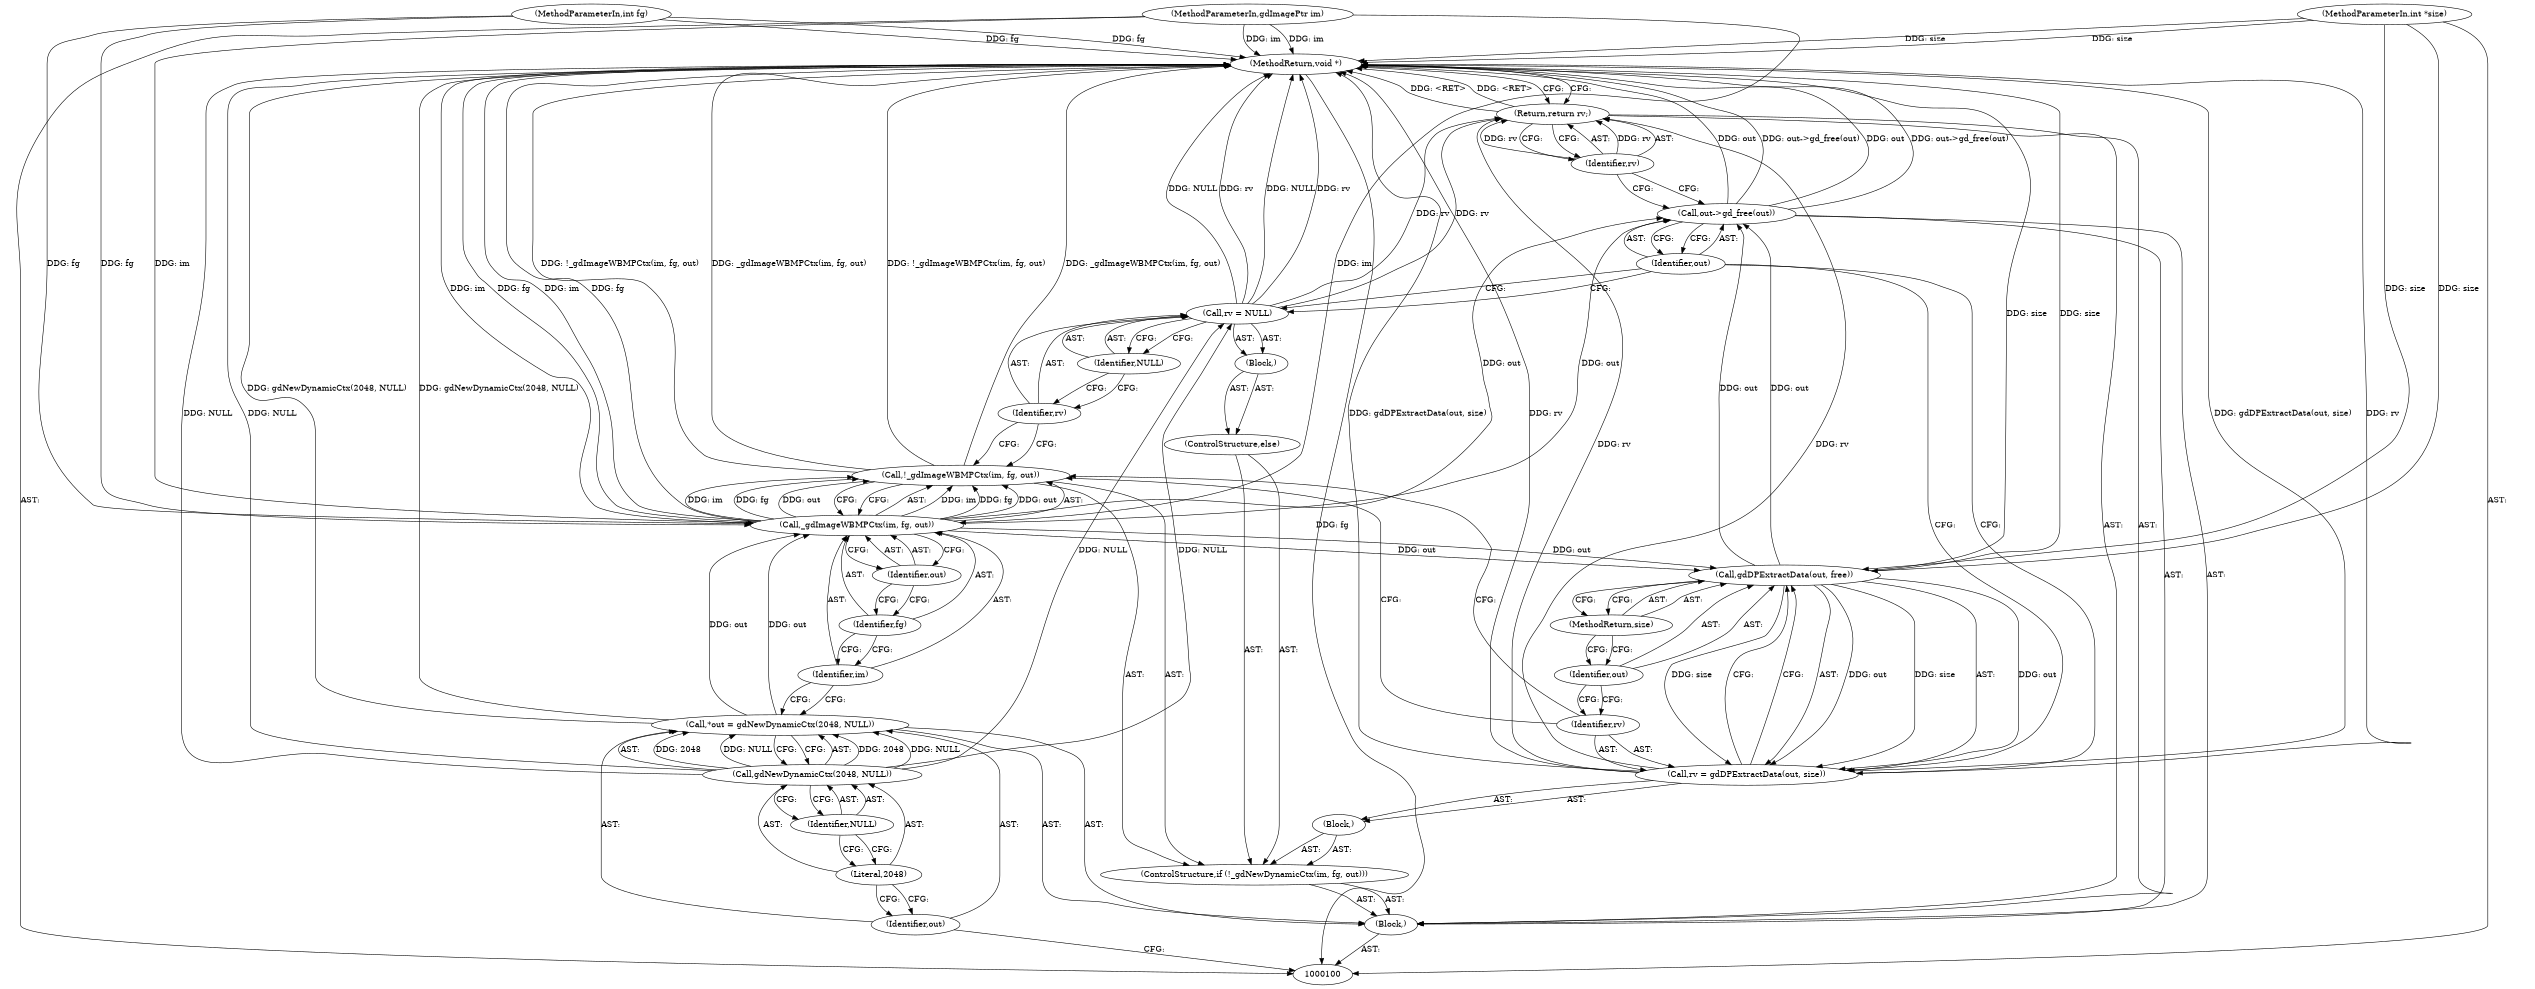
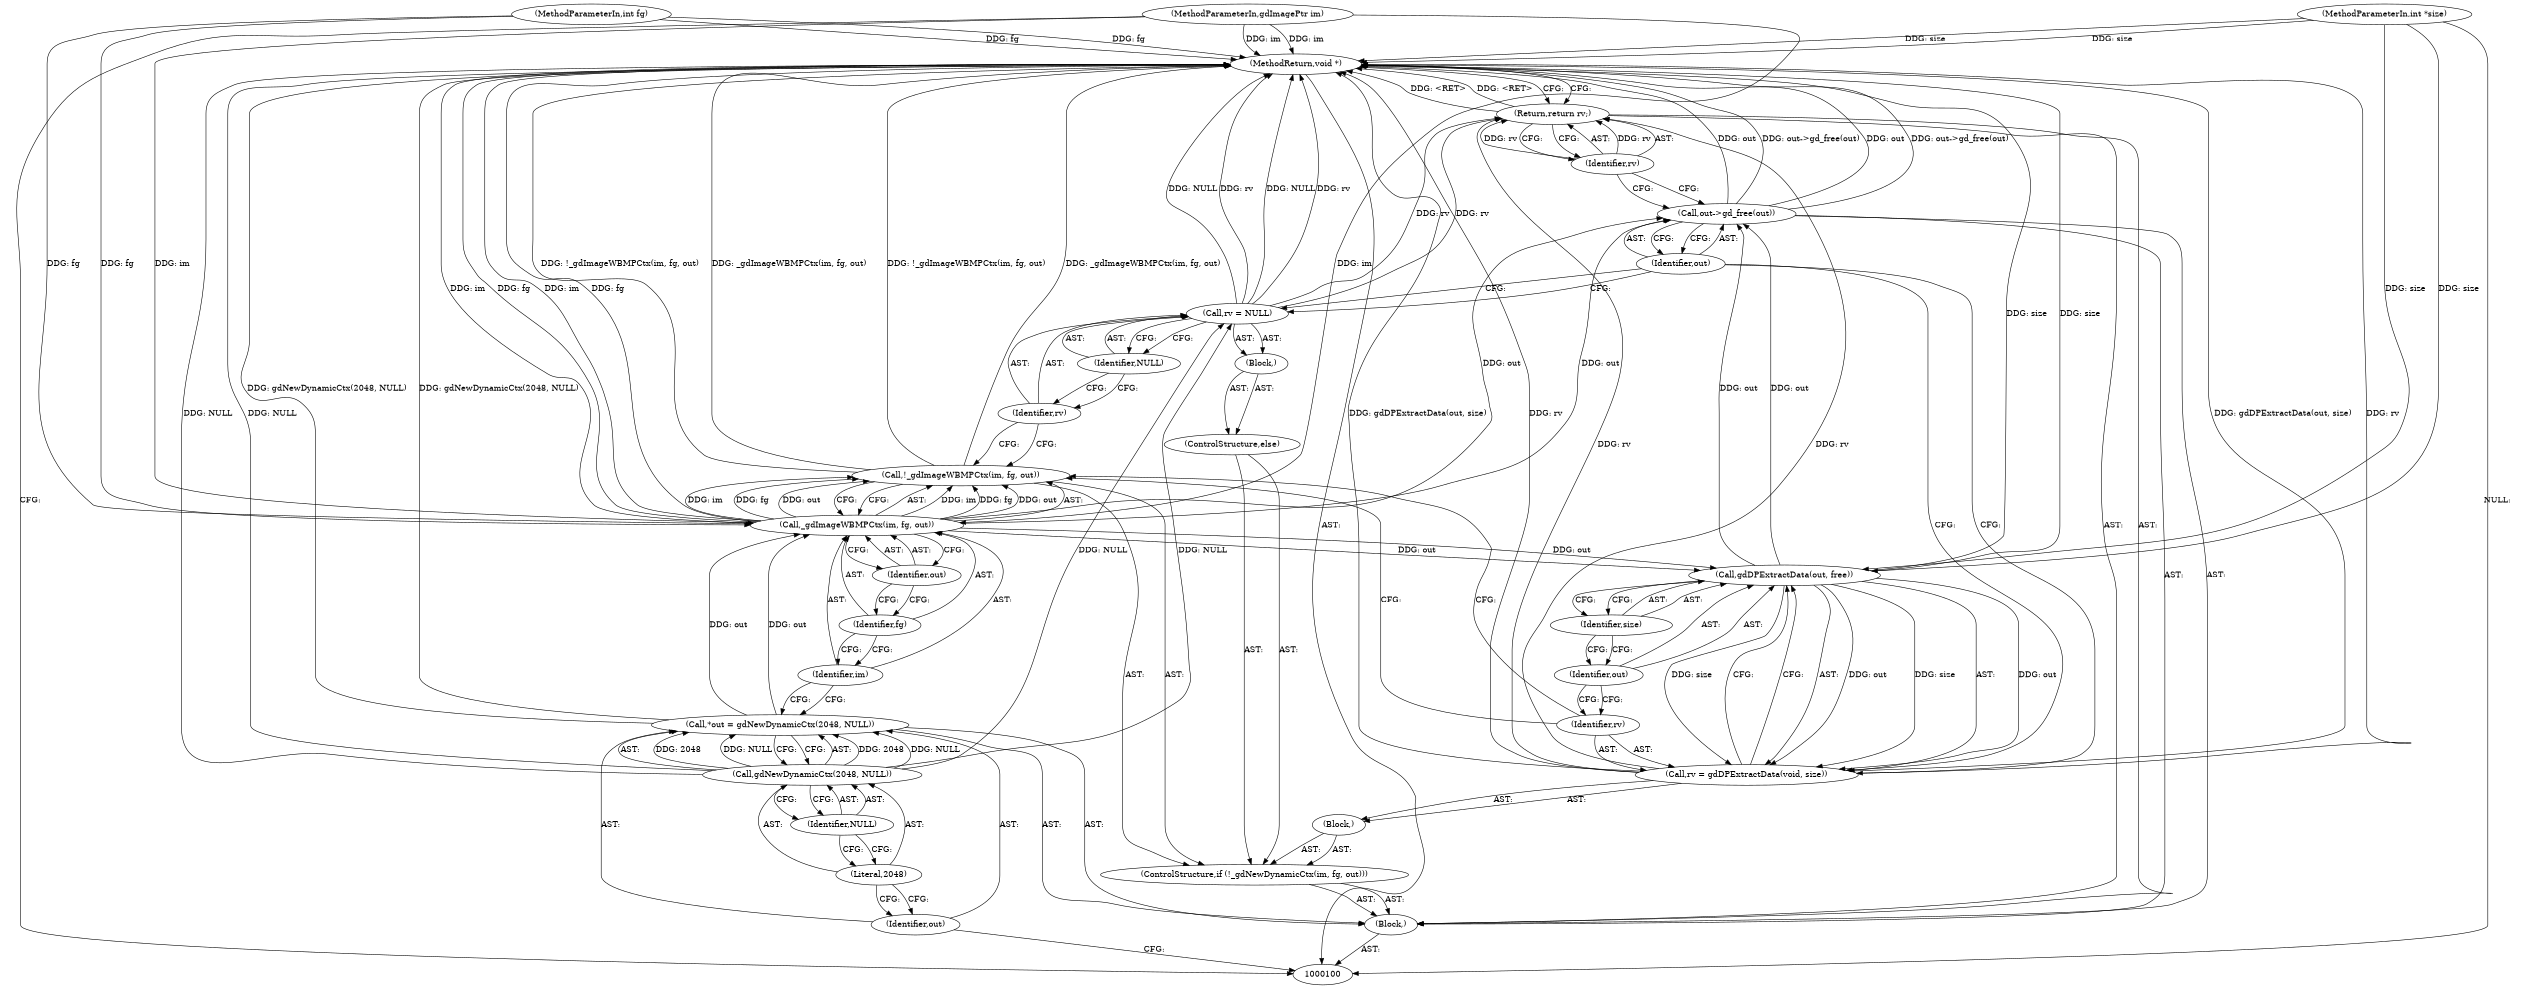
  digraph {
    n1 [label="(MethodReturn,void *)"]
    n2 [label="(Return,return rv;)"]
    1000100
    n4 [label="(Block,)"]
    n5 [label="(Identifier,rv)"]
    n6 [label="(MethodParameterIn,gdImagePtr im)"]
    n7 [label="(Call,_gdImageWBMPCtx(im, fg, out))"]
    n8 [label="(Call,gdDPExtractData(out, free))"]
    n9 [label="(Call,out->gd_free(out))"]
    n10 [label="(Identifier,out)"]
    n11 [label="(Call,!_gdImageWBMPCtx(im, fg, out))"]
    n12 [label="(MethodParameterIn,int *size)"]
-   n13 [label="(Call,rv = gdDPExtractData(out, size))"]
-   n14 [label="(MethodReturn,size)"]
+   n13 [label="(Call,rv = gdDPExtractData(void, size))"]
+   n14 [label="(Identifier,size)"]
    n15 [label="(MethodParameterIn,int fg)"]
    n16 [label="(Identifier,out)"]
    n17 [label="(Call,rv = NULL)"]
    n18 [label="(Block,)"]
    n19 [label="(Block,)"]
    n20 [label="(Identifier,NULL)"]
    n21 [label="(Call,*out = gdNewDynamicCtx(2048, NULL))"]
    n22 [label="(Call,gdNewDynamicCtx(2048, NULL))"]
    n23 [label="(Identifier,NULL)"]
    n24 [label="(Identifier,out)"]
    n25 [label="(Literal,2048)"]
    n26 [label="(ControlStructure,if (!_gdNewDynamicCtx(im, fg, out)))"]
    n27 [label="(Identifier,im)"]
    n28 [label="(Identifier,fg)"]
    n29 [label="(Identifier,rv)"]
    n30 [label="(Identifier,out)"]
    n31 [label="(ControlStructure,else)"]
    n32 [label="(Identifier,rv)"]
    n1 -> n2 [label="CFG: "]
    n1 -> n2 [label="CFG: "]
-   n1 -> 1000100 [label="DDG: fg"]
+   n1 -> 1000100 [label="AST: "]
    n2 -> n1 [label="DDG: <RET>"]
    n2 -> n1 [label="DDG: <RET>"]
    n2 -> n4 [label="AST: "]
    n2 -> n4 [label="AST: "]
    n2 -> n5 [label="CFG: "]
    n2 -> n5 [label="CFG: "]
    n4 -> 1000100 [label="AST: "]
    n5 -> n2 [label="AST: "]
    n5 -> n2 [label="DDG: rv"]
    n5 -> n2 [label="AST: "]
    n5 -> n2 [label="DDG: rv"]
    n5 -> n9 [label="CFG: "]
    n5 -> n9 [label="CFG: "]
    n6 -> n1 [label="DDG: im"]
    n6 -> n1 [label="DDG: im"]
-   n6 -> 1000100 [label="AST: "]
+   n6 -> 1000100 [label="CFG: "]
    n6 -> n7 [label="DDG: im"]
    n6 -> n7 [label="DDG: im"]
    n7 -> n1 [label="DDG: im"]
    n7 -> n1 [label="DDG: fg"]
    n7 -> n1 [label="DDG: im"]
    n7 -> n1 [label="DDG: fg"]
    n7 -> n8 [label="DDG: out"]
    n7 -> n8 [label="DDG: out"]
    n7 -> n9 [label="DDG: out"]
    n7 -> n9 [label="DDG: out"]
    n7 -> n10 [label="CFG: "]
    n7 -> n10 [label="CFG: "]
    n7 -> n11 [label="AST: "]
    n7 -> n11 [label="DDG: im"]
    n7 -> n11 [label="DDG: fg"]
    n7 -> n11 [label="DDG: out"]
    n7 -> n11 [label="AST: "]
    n7 -> n11 [label="DDG: im"]
    n7 -> n11 [label="DDG: fg"]
    n7 -> n11 [label="DDG: out"]
    n8 -> n1 [label="DDG: size"]
    n8 -> n1 [label="DDG: size"]
    n8 -> n9 [label="DDG: out"]
    n8 -> n9 [label="DDG: out"]
    n8 -> n13 [label="AST: "]
    n8 -> n13 [label="DDG: out"]
    n8 -> n13 [label="DDG: size"]
    n8 -> n13 [label="AST: "]
    n8 -> n13 [label="DDG: out"]
    n8 -> n13 [label="DDG: size"]
    n8 -> n14 [label="CFG: "]
    n8 -> n14 [label="CFG: "]
    n9 -> n1 [label="DDG: out"]
    n9 -> n1 [label="DDG: out->gd_free(out)"]
    n9 -> n1 [label="DDG: out"]
    n9 -> n1 [label="DDG: out->gd_free(out)"]
    n9 -> n4 [label="AST: "]
    n9 -> n4 [label="AST: "]
    n9 -> n16 [label="CFG: "]
    n9 -> n16 [label="CFG: "]
    n10 -> n7 [label="AST: "]
    n10 -> n7 [label="AST: "]
    n10 -> n28 [label="CFG: "]
    n10 -> n28 [label="CFG: "]
    n11 -> n1 [label="DDG: _gdImageWBMPCtx(im, fg, out)"]
    n11 -> n1 [label="DDG: !_gdImageWBMPCtx(im, fg, out)"]
    n11 -> n1 [label="DDG: _gdImageWBMPCtx(im, fg, out)"]
    n11 -> n1 [label="DDG: !_gdImageWBMPCtx(im, fg, out)"]
    n11 -> n7 [label="CFG: "]
    n11 -> n7 [label="CFG: "]
    n11 -> n26 [label="AST: "]
    n11 -> n26 [label="AST: "]
    n12 -> n1 [label="DDG: size"]
    n12 -> n1 [label="DDG: size"]
-   n12 -> 1000100 [label="AST: "]
+   n12 -> 1000100 [label="NULL: "]
    n12 -> n8 [label="DDG: size"]
    n12 -> n8 [label="DDG: size"]
    n13 -> n1 [label="DDG: gdDPExtractData(out, size)"]
    n13 -> n1 [label="DDG: rv"]
    n13 -> n1 [label="DDG: gdDPExtractData(out, size)"]
    n13 -> n1 [label="DDG: rv"]
    n13 -> n2 [label="DDG: rv"]
    n13 -> n2 [label="DDG: rv"]
    n13 -> n8 [label="CFG: "]
    n13 -> n8 [label="CFG: "]
    n13 -> n18 [label="AST: "]
    n13 -> n18 [label="AST: "]
    n14 -> n8 [label="AST: "]
    n14 -> n8 [label="AST: "]
    n14 -> n30 [label="CFG: "]
    n14 -> n30 [label="CFG: "]
    n15 -> n1 [label="DDG: fg"]
    n15 -> n1 [label="DDG: fg"]
    n15 -> n7 [label="DDG: fg"]
    n15 -> n7 [label="DDG: fg"]
    n16 -> n9 [label="AST: "]
    n16 -> n9 [label="AST: "]
    n16 -> n13 [label="CFG: "]
    n16 -> n13 [label="CFG: "]
    n16 -> n17 [label="CFG: "]
    n16 -> n17 [label="CFG: "]
    n17 -> n1 [label="DDG: rv"]
    n17 -> n1 [label="DDG: NULL"]
    n17 -> n1 [label="DDG: rv"]
    n17 -> n1 [label="DDG: NULL"]
    n17 -> n2 [label="DDG: rv"]
    n17 -> n2 [label="DDG: rv"]
    n17 -> n19 [label="AST: "]
    n17 -> n19 [label="AST: "]
    n17 -> n20 [label="CFG: "]
    n17 -> n20 [label="CFG: "]
    n18 -> n26 [label="AST: "]
    n18 -> n26 [label="AST: "]
    n19 -> n31 [label="AST: "]
    n19 -> n31 [label="AST: "]
    n20 -> n17 [label="AST: "]
    n20 -> n17 [label="AST: "]
    n20 -> n32 [label="CFG: "]
    n20 -> n32 [label="CFG: "]
    n21 -> n1 [label="DDG: gdNewDynamicCtx(2048, NULL)"]
    n21 -> n1 [label="DDG: gdNewDynamicCtx(2048, NULL)"]
    n21 -> n4 [label="AST: "]
    n21 -> n4 [label="AST: "]
    n21 -> n7 [label="DDG: out"]
    n21 -> n7 [label="DDG: out"]
    n21 -> n22 [label="CFG: "]
    n21 -> n22 [label="CFG: "]
    n22 -> n1 [label="DDG: NULL"]
    n22 -> n1 [label="DDG: NULL"]
    n22 -> n17 [label="DDG: NULL"]
    n22 -> n17 [label="DDG: NULL"]
    n22 -> n21 [label="AST: "]
    n22 -> n21 [label="DDG: 2048"]
    n22 -> n21 [label="DDG: NULL"]
    n22 -> n21 [label="AST: "]
    n22 -> n21 [label="DDG: 2048"]
    n22 -> n21 [label="DDG: NULL"]
    n22 -> n23 [label="CFG: "]
    n22 -> n23 [label="CFG: "]
    n23 -> n22 [label="AST: "]
    n23 -> n22 [label="AST: "]
    n23 -> n25 [label="CFG: "]
    n23 -> n25 [label="CFG: "]
    n24 -> 1000100 [label="CFG: "]
    n24 -> n21 [label="AST: "]
    n24 -> n21 [label="AST: "]
    n25 -> n22 [label="AST: "]
    n25 -> n22 [label="AST: "]
    n25 -> n24 [label="CFG: "]
    n25 -> n24 [label="CFG: "]
    n26 -> n4 [label="AST: "]
    n26 -> n4 [label="AST: "]
    n27 -> n7 [label="AST: "]
    n27 -> n7 [label="AST: "]
    n27 -> n21 [label="CFG: "]
    n27 -> n21 [label="CFG: "]
    n28 -> n7 [label="AST: "]
    n28 -> n7 [label="AST: "]
    n28 -> n27 [label="CFG: "]
    n28 -> n27 [label="CFG: "]
    n29 -> n11 [label="CFG: "]
    n29 -> n11 [label="CFG: "]
    n29 -> n13 [label="AST: "]
    n29 -> n13 [label="AST: "]
    n30 -> n8 [label="AST: "]
    n30 -> n8 [label="AST: "]
    n30 -> n29 [label="CFG: "]
    n30 -> n29 [label="CFG: "]
    n31 -> n26 [label="AST: "]
    n31 -> n26 [label="AST: "]
    n32 -> n11 [label="CFG: "]
    n32 -> n11 [label="CFG: "]
    n32 -> n17 [label="AST: "]
    n32 -> n17 [label="AST: "]
  }
